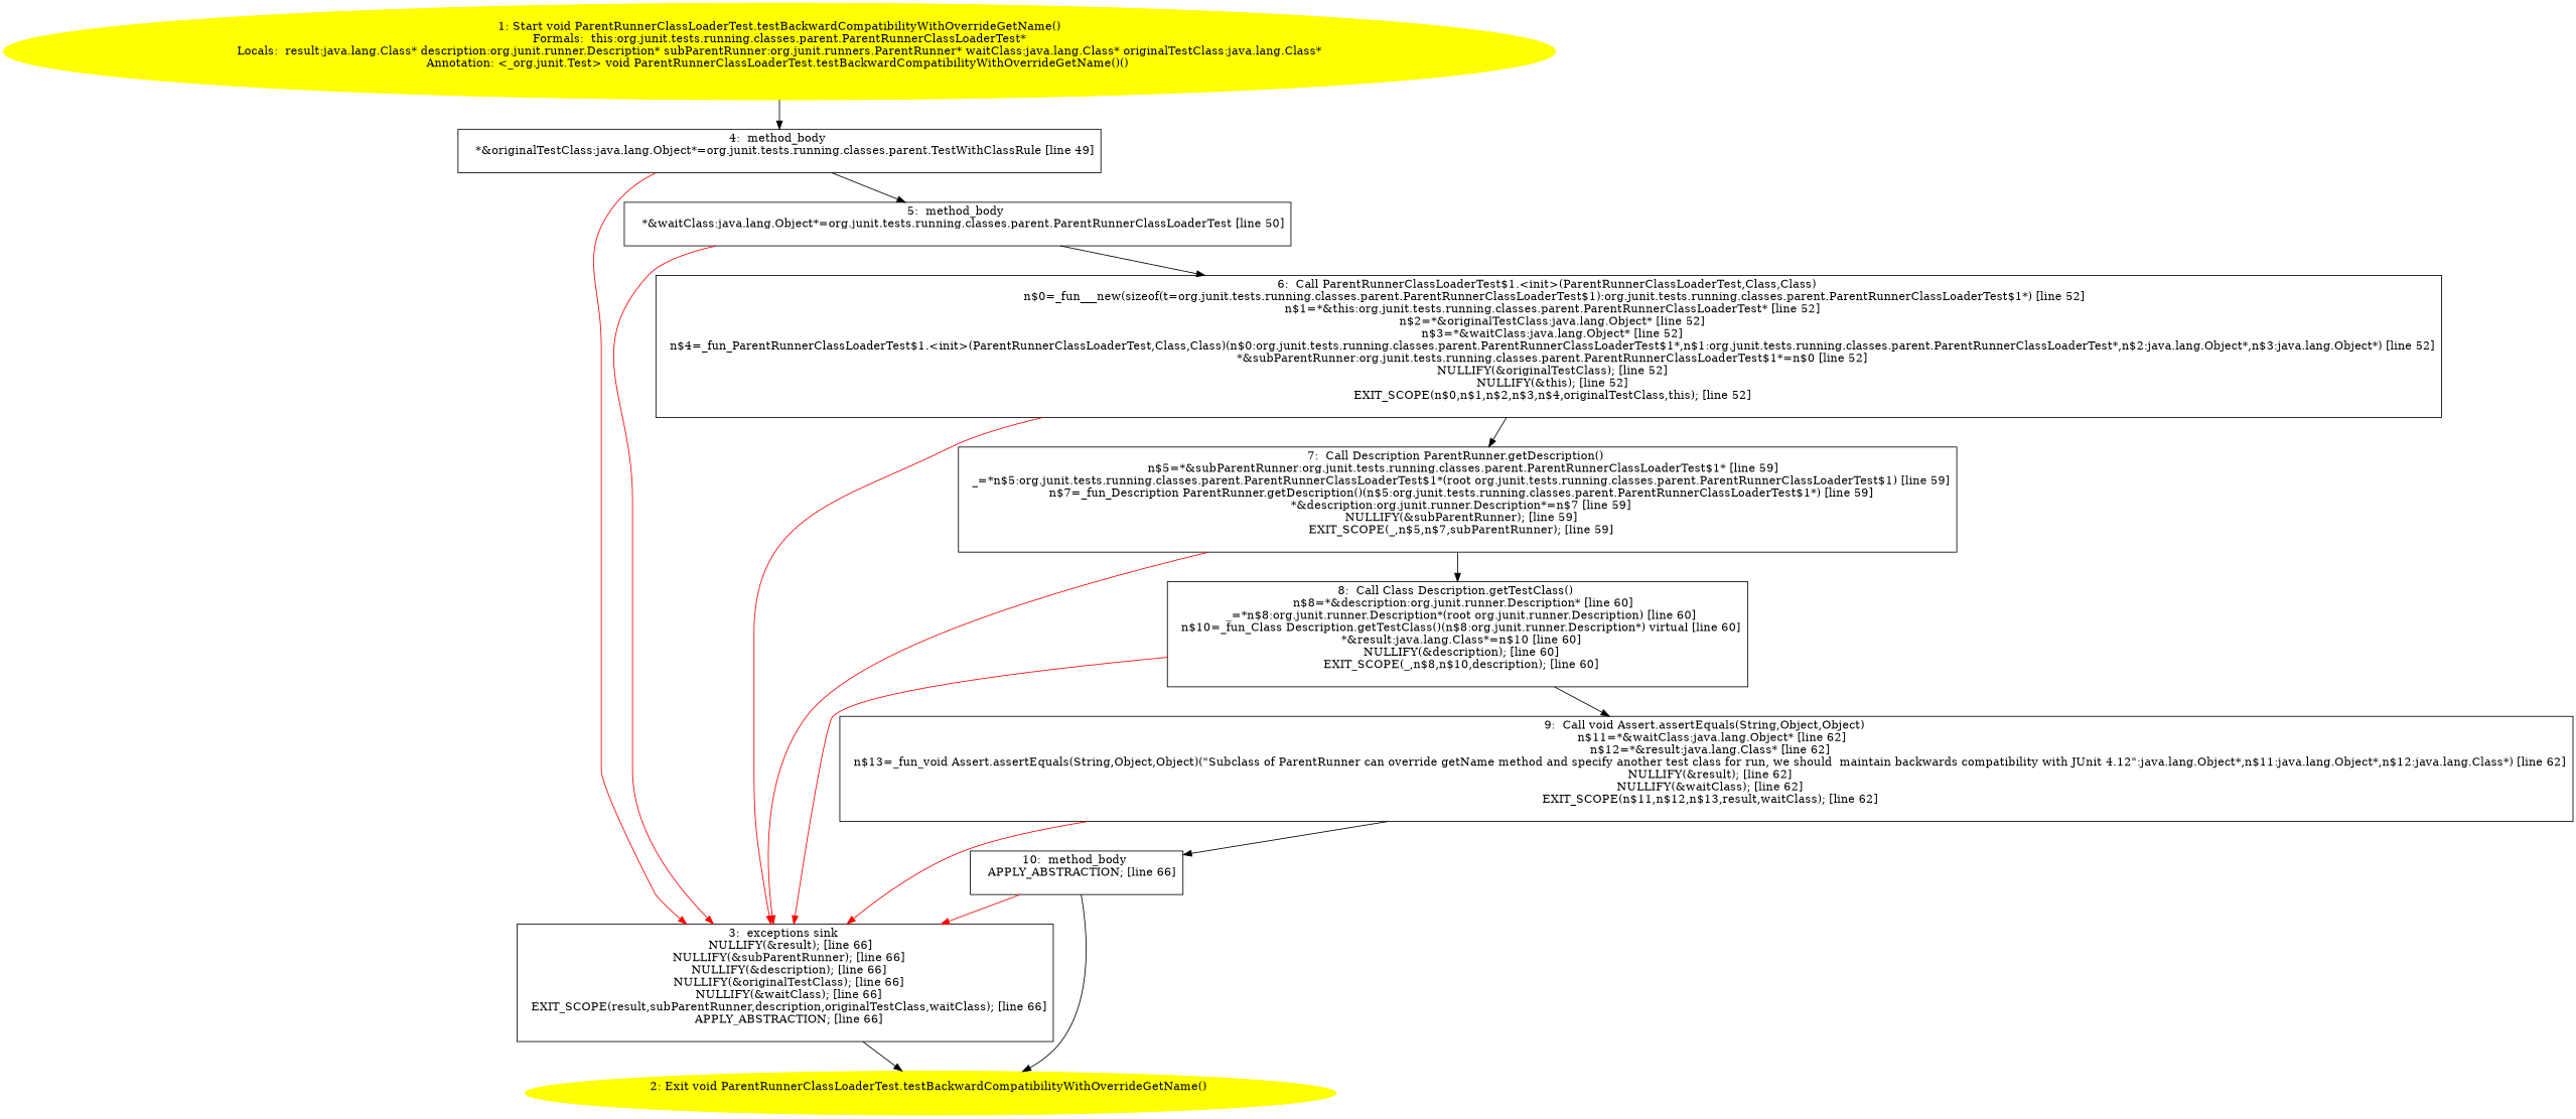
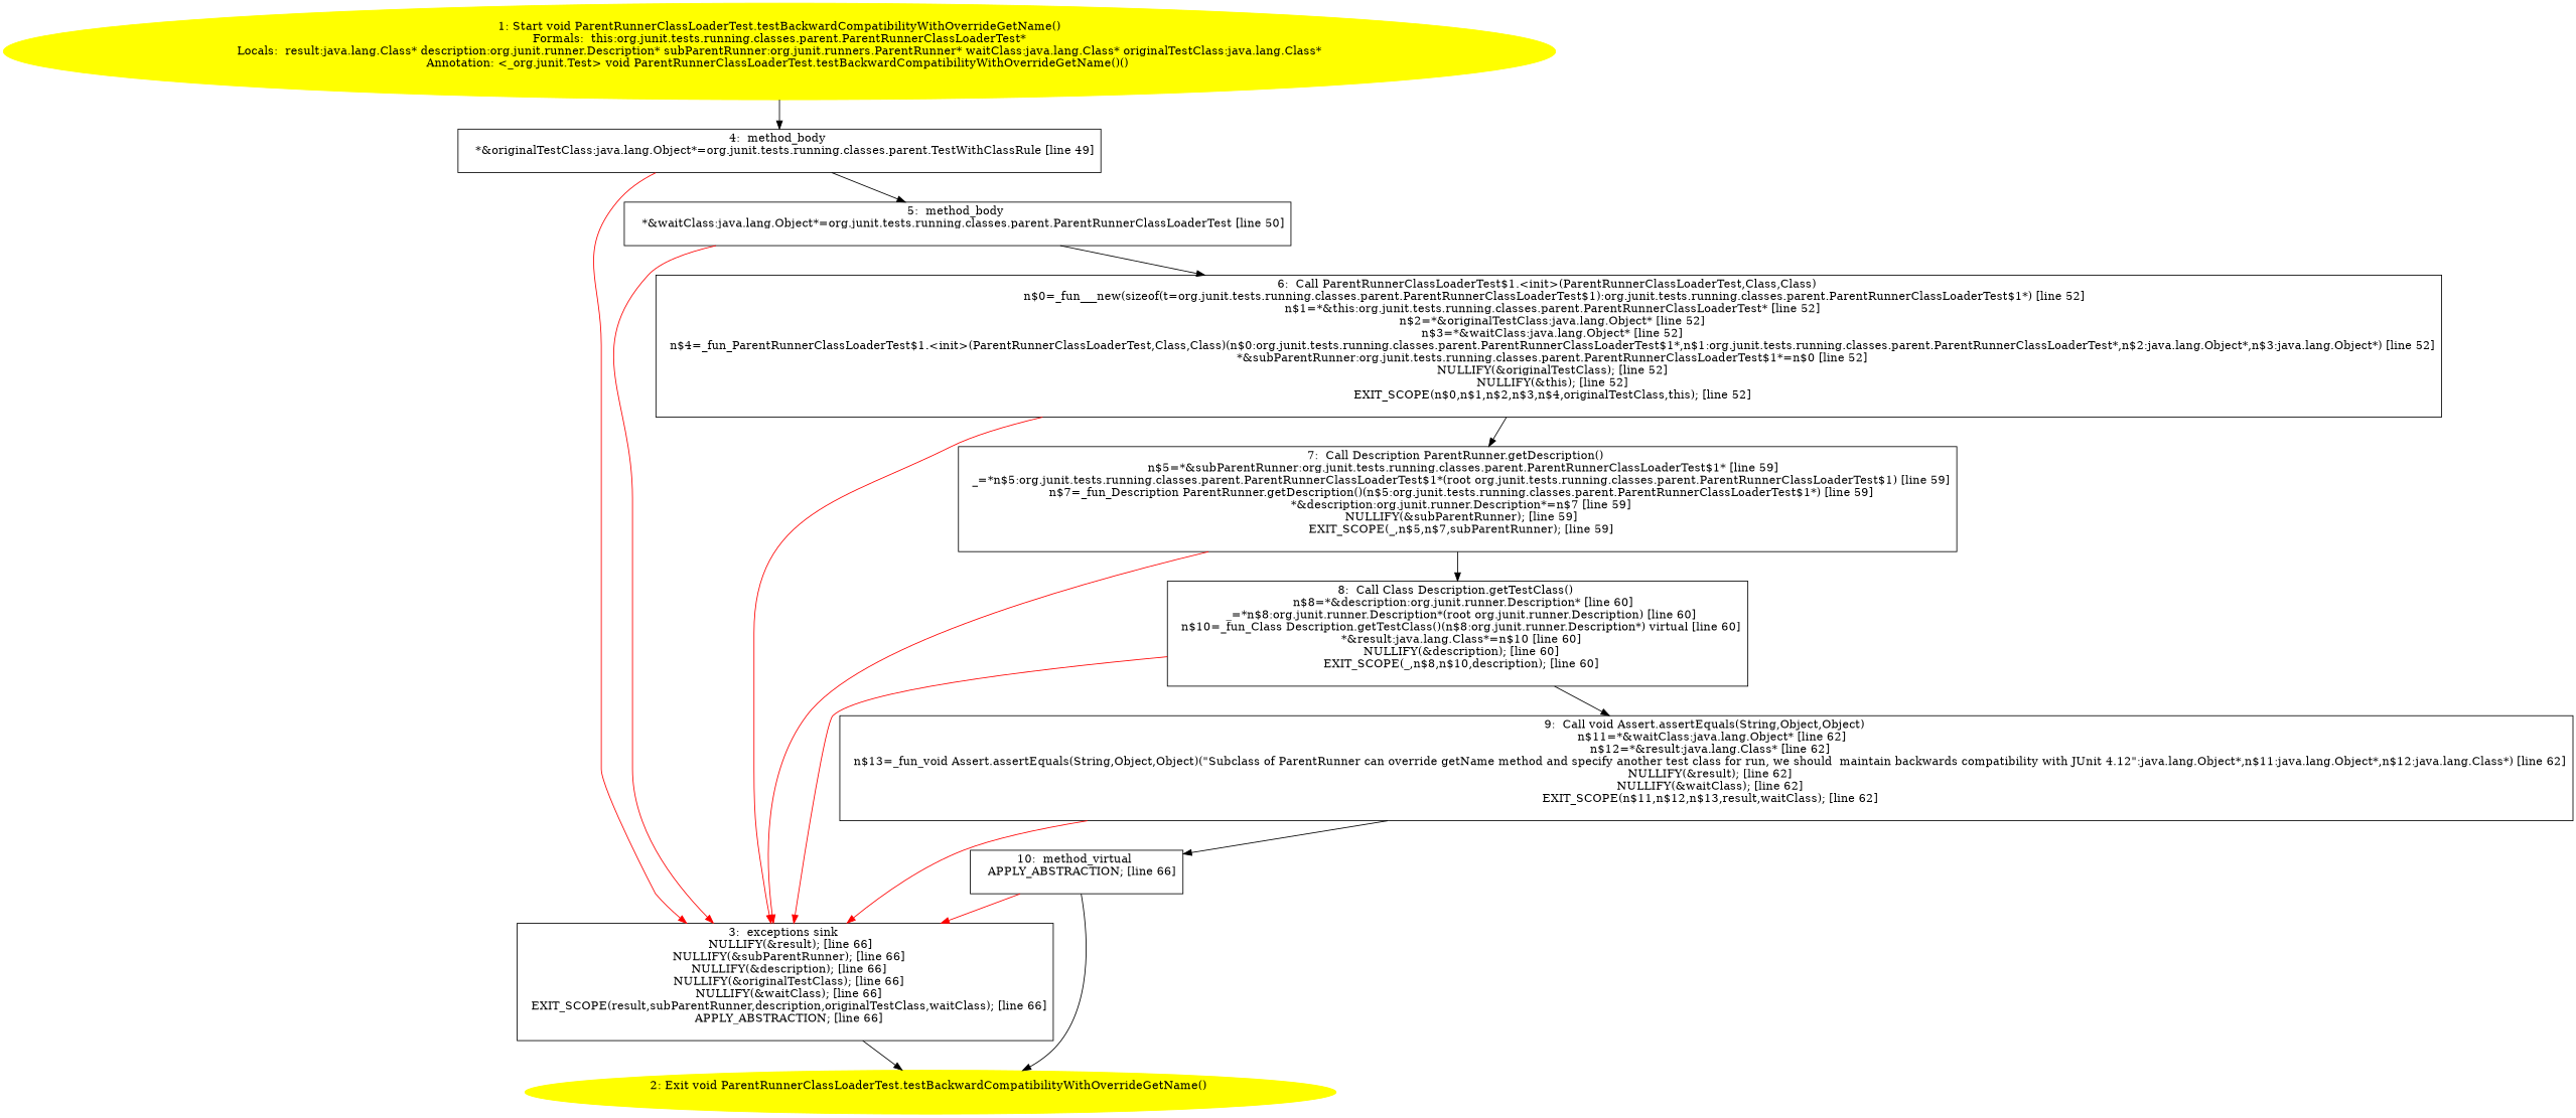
  digraph {
    node [shape=box]
    n1 [color=yellow label="1: Start void ParentRunnerClassLoaderTest.testBackwardCompatibilityWithOverrideGetName()\nFormals:  this:org.junit.tests.running.classes.parent.ParentRunnerClassLoaderTest*\nLocals:  result:java.lang.Class* description:org.junit.runner.Description* subParentRunner:org.junit.runners.ParentRunner* waitClass:java.lang.Class* originalTestClass:java.lang.Class*\nAnnotation: <_org.junit.Test> void ParentRunnerClassLoaderTest.testBackwardCompatibilityWithOverrideGetName()() \n  " style=filled shape=""]
    n2 [label="4:  method_body \n   *&originalTestClass:java.lang.Object*=org.junit.tests.running.classes.parent.TestWithClassRule [line 49]\n "]
    n3 [label="3:  exceptions sink \n   NULLIFY(&result); [line 66]\n  NULLIFY(&subParentRunner); [line 66]\n  NULLIFY(&description); [line 66]\n  NULLIFY(&originalTestClass); [line 66]\n  NULLIFY(&waitClass); [line 66]\n  EXIT_SCOPE(result,subParentRunner,description,originalTestClass,waitClass); [line 66]\n  APPLY_ABSTRACTION; [line 66]\n "]
    n4 [label="5:  method_body \n   *&waitClass:java.lang.Object*=org.junit.tests.running.classes.parent.ParentRunnerClassLoaderTest [line 50]\n "]
    n5 [color=yellow label="2: Exit void ParentRunnerClassLoaderTest.testBackwardCompatibilityWithOverrideGetName() \n  " style=filled shape=""]
    n6 [label="6:  Call ParentRunnerClassLoaderTest$1.<init>(ParentRunnerClassLoaderTest,Class,Class) \n   n$0=_fun___new(sizeof(t=org.junit.tests.running.classes.parent.ParentRunnerClassLoaderTest$1):org.junit.tests.running.classes.parent.ParentRunnerClassLoaderTest$1*) [line 52]\n  n$1=*&this:org.junit.tests.running.classes.parent.ParentRunnerClassLoaderTest* [line 52]\n  n$2=*&originalTestClass:java.lang.Object* [line 52]\n  n$3=*&waitClass:java.lang.Object* [line 52]\n  n$4=_fun_ParentRunnerClassLoaderTest$1.<init>(ParentRunnerClassLoaderTest,Class,Class)(n$0:org.junit.tests.running.classes.parent.ParentRunnerClassLoaderTest$1*,n$1:org.junit.tests.running.classes.parent.ParentRunnerClassLoaderTest*,n$2:java.lang.Object*,n$3:java.lang.Object*) [line 52]\n  *&subParentRunner:org.junit.tests.running.classes.parent.ParentRunnerClassLoaderTest$1*=n$0 [line 52]\n  NULLIFY(&originalTestClass); [line 52]\n  NULLIFY(&this); [line 52]\n  EXIT_SCOPE(n$0,n$1,n$2,n$3,n$4,originalTestClass,this); [line 52]\n "]
    n7 [label="7:  Call Description ParentRunner.getDescription() \n   n$5=*&subParentRunner:org.junit.tests.running.classes.parent.ParentRunnerClassLoaderTest$1* [line 59]\n  _=*n$5:org.junit.tests.running.classes.parent.ParentRunnerClassLoaderTest$1*(root org.junit.tests.running.classes.parent.ParentRunnerClassLoaderTest$1) [line 59]\n  n$7=_fun_Description ParentRunner.getDescription()(n$5:org.junit.tests.running.classes.parent.ParentRunnerClassLoaderTest$1*) [line 59]\n  *&description:org.junit.runner.Description*=n$7 [line 59]\n  NULLIFY(&subParentRunner); [line 59]\n  EXIT_SCOPE(_,n$5,n$7,subParentRunner); [line 59]\n "]
    n8 [label="8:  Call Class Description.getTestClass() \n   n$8=*&description:org.junit.runner.Description* [line 60]\n  _=*n$8:org.junit.runner.Description*(root org.junit.runner.Description) [line 60]\n  n$10=_fun_Class Description.getTestClass()(n$8:org.junit.runner.Description*) virtual [line 60]\n  *&result:java.lang.Class*=n$10 [line 60]\n  NULLIFY(&description); [line 60]\n  EXIT_SCOPE(_,n$8,n$10,description); [line 60]\n "]
    n9 [label="9:  Call void Assert.assertEquals(String,Object,Object) \n   n$11=*&waitClass:java.lang.Object* [line 62]\n  n$12=*&result:java.lang.Class* [line 62]\n  n$13=_fun_void Assert.assertEquals(String,Object,Object)(\"Subclass of ParentRunner can override getName method and specify another test class for run, we should  maintain backwards compatibility with JUnit 4.12\":java.lang.Object*,n$11:java.lang.Object*,n$12:java.lang.Class*) [line 62]\n  NULLIFY(&result); [line 62]\n  NULLIFY(&waitClass); [line 62]\n  EXIT_SCOPE(n$11,n$12,n$13,result,waitClass); [line 62]\n "]
-   n10 [label="10:  method_body \n   APPLY_ABSTRACTION; [line 66]\n "]
+   n10 [label="10:  method_virtual \n   APPLY_ABSTRACTION; [line 66]\n "]
    n1 -> n2
    n2 -> n3 [color=red]
    n2 -> n4
    n3 -> n5
    n4 -> n3 [color=red]
    n4 -> n6
    n6 -> n3 [color=red]
    n6 -> n7
    n7 -> n3 [color=red]
    n7 -> n8
    n8 -> n3 [color=red]
    n8 -> n9
    n9 -> n3 [color=red]
    n9 -> n10
    n10 -> n3 [color=red]
    n10 -> n5
  }
